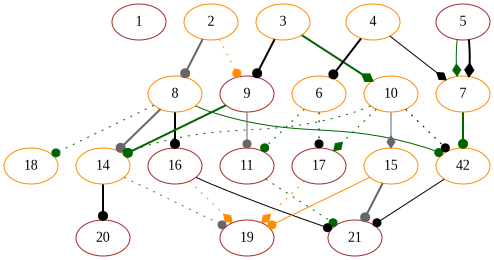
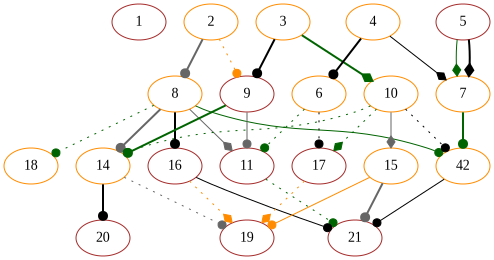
  digraph {
    fontname="Liberation Serif"
    node [alpha=0.06 color=darkorange fontname="Liberation Serif"]
    edge [arrowhead=dot color=darkgreen fontname="Liberation Serif" style=bold]
    1 [alpha=0.13 color=brown expect_size=12572552206558953472]
    2 [alpha=0.02 expect_size=13217267450788158]
    8 [alpha=0.09 expect_size=13724804668282196]
    9 [color=brown expect_size=465543846069501248]
    11 [alpha=0.12 color=brown expect_size=1535592791818633216000]
    n6 [alpha=0.13 expect_size=37627891118143176704 label=42]
    14 [alpha=0.01 expect_size=33263506212431855616]
    16 [alpha=0.02 color=brown expect_size=65669724259880009728]
    18 [alpha=0.13 expect_size=1290610787636354220032]
    21 [alpha=0.15 color=brown expect_size=666394832765374693376]
    19 [color=brown expect_size=5227700792837943]
    20 [alpha=0.15 color=brown expect_size=390943559111790720]
    3 [alpha=0.04 expect_size=200385994162176000000]
    10 [alpha=0.04 expect_size=1594087480561137352704]
    17 [color=brown expect_size=15342973085827002]
    15 [expect_size=1749966507914188292096]
    4 [alpha=0.05 expect_size=1199212072235146674176]
    6 [alpha=0.11 expect_size=10739794007139076]
    7 [alpha=0.02 expect_size=19127768995476900]
    5 [alpha=0.11 color=brown expect_size=8639212502877640]
    2 -> 8 [color=gray40]
    2 -> 9 [color=darkorange style=dotted]
+   8 -> 11 [arrowhead=diamond color=gray40 style=solid]
    8 -> n6 [style=solid]
    8 -> 14 [color=gray40]
    8 -> 16 [color=black]
    8 -> 18 [style=dotted]
    9 -> 11 [color=gray40 style=solid]
    9 -> 14
    11 -> 21 [style=dotted]
    n6 -> 21 [color=black style=solid]
    14 -> 19 [color=gray40 style=dotted]
    14 -> 20 [color=black]
    16 -> 21 [color=black style=solid]
    16 -> 19 [arrowhead=diamond color=darkorange style=dotted]
    3 -> 9 [color=black]
    3 -> 10 [arrowhead=diamond]
    10 -> n6 [color=black style=dotted]
    10 -> 14 [style=dotted]
    10 -> 17 [arrowhead=diamond style=dotted]
    10 -> 15 [arrowhead=diamond color=gray40 style=solid]
    17 -> 19 [arrowhead=diamond color=darkorange style=dotted]
    15 -> 21 [color=gray40]
    15 -> 19 [color=darkorange style=solid]
    4 -> 6 [color=black]
    4 -> 7 [arrowhead=diamond color=black style=solid]
    6 -> 11 [style=dotted]
    6 -> 17 [color=black style=dotted]
    7 -> n6
    5 -> 7 [arrowhead=diamond style=solid]
    5 -> 7 [arrowhead=diamond color=black]
  }
